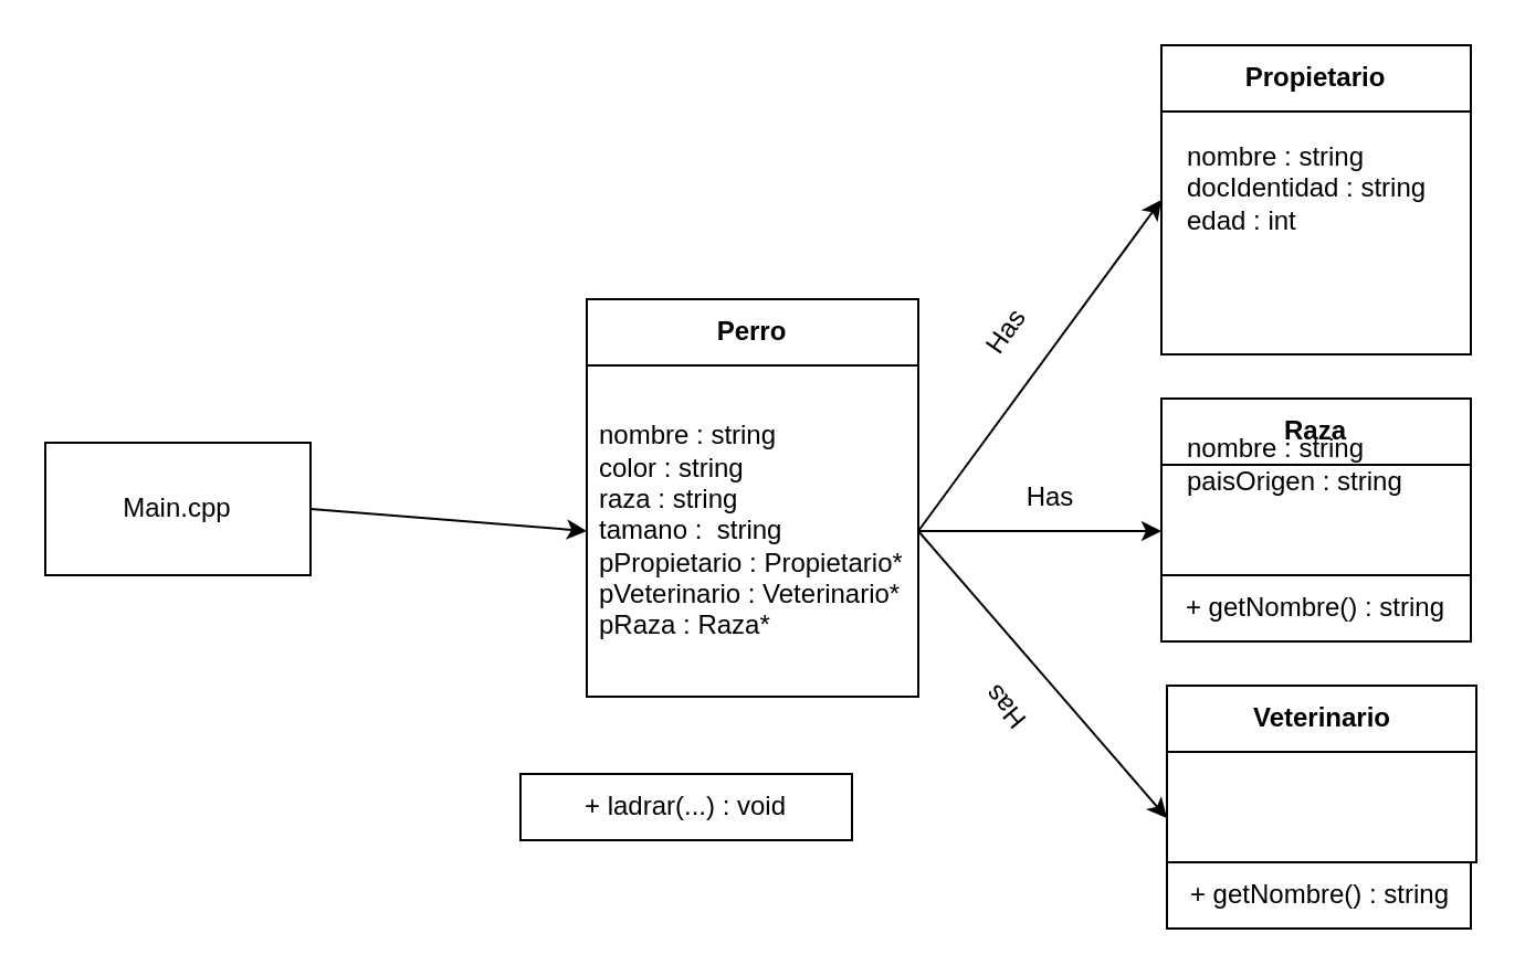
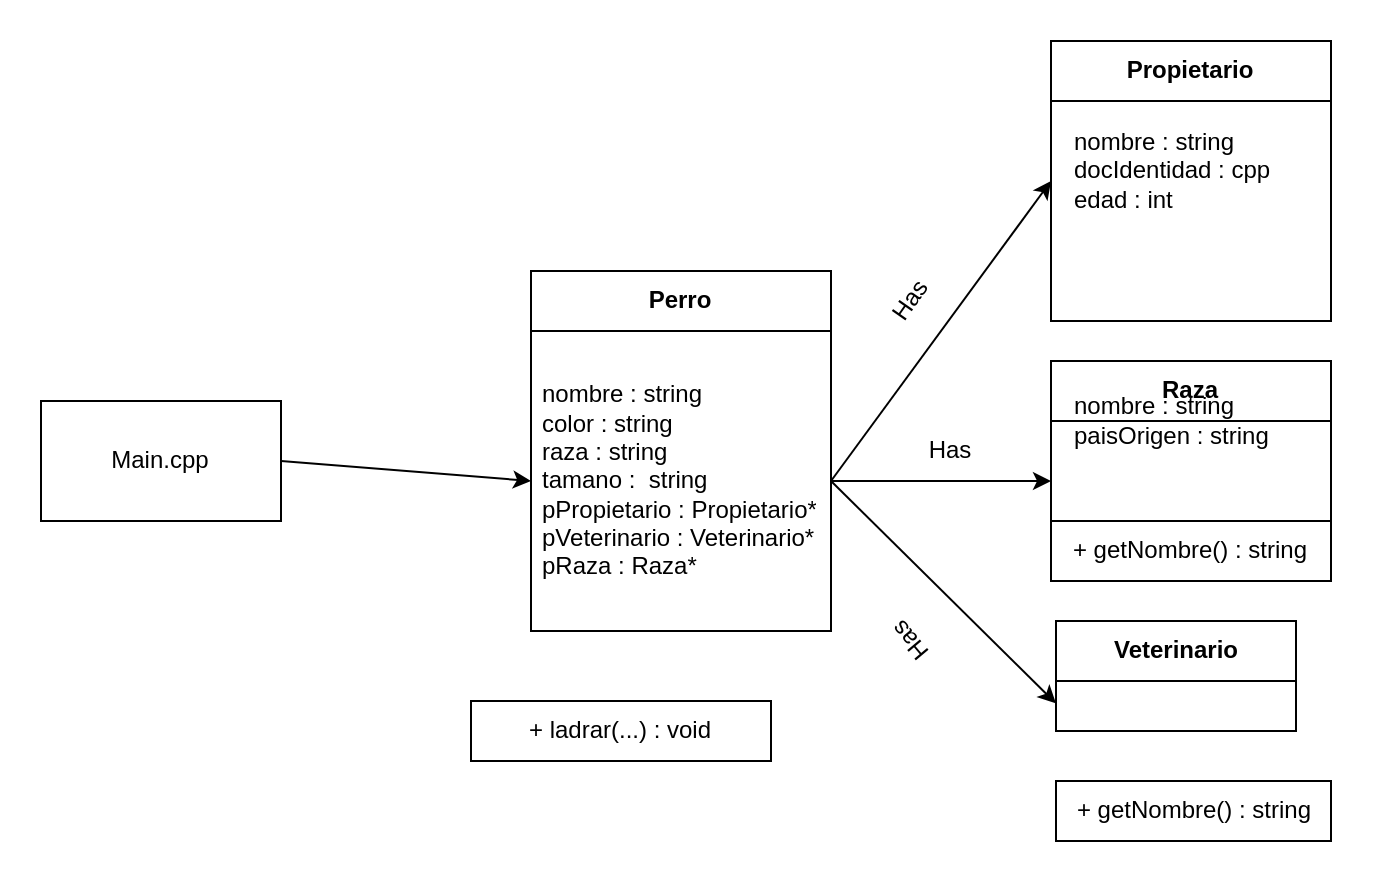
  <mxCell id="0" />
  <mxCell id="1" parent="0" />
  <mxCell id="2" value="Main.cpp" style="rounded=0;whiteSpace=wrap;html=1;" parent="1" vertex="1"><mxGeometry x="20" y="200" width="120" height="60" as="geometry" /></mxCell>
  <mxCell id="3" value="&lt;b&gt;Perro&lt;/b&gt;" style="swimlane;fontStyle=0;childLayout=stackLayout;horizontal=1;startSize=30;horizontalStack=0;resizeParent=1;resizeParentMax=0;resizeLast=0;collapsible=1;marginBottom=0;whiteSpace=wrap;html=1;" parent="1" vertex="1"><mxGeometry x="265" y="135" width="150" height="180" as="geometry" /></mxCell>
  <mxCell id="4" value="nombre : string&lt;br&gt;color : string&lt;br&gt;raza : string&lt;br&gt;tamano :&amp;nbsp; string&lt;br&gt;pPropietario : Propietario*&lt;br&gt;pVeterinario : Veterinario*&lt;br&gt;pRaza : Raza*" style="text;strokeColor=none;fillColor=none;align=left;verticalAlign=middle;spacingLeft=4;spacingRight=4;overflow=hidden;points=[[0,0.5],[1,0.5]];portConstraint=eastwest;rotatable=0;whiteSpace=wrap;html=1;" parent="3" vertex="1"><mxGeometry y="30" width="150" height="150" as="geometry" /></mxCell>
  <mxCell id="5" value="+ ladrar(...) : void" style="rounded=0;whiteSpace=wrap;html=1;" parent="1" vertex="1"><mxGeometry x="235" y="350" width="150" height="30" as="geometry" /></mxCell>
  <mxCell id="6" value="" style="endArrow=classic;html=1;rounded=0;exitX=1;exitY=0.5;exitDx=0;exitDy=0;entryX=0;entryY=0.5;entryDx=0;entryDy=0;" edge="1" parent="1" source="2" target="4"><mxGeometry width="50" height="50" relative="1" as="geometry"><mxPoint x="365" y="345" as="sourcePoint" /><mxPoint x="415" y="295" as="targetPoint" /></mxGeometry></mxCell>
  <mxCell id="7" value="" style="endArrow=classic;html=1;rounded=0;entryX=0;entryY=0.5;entryDx=0;entryDy=0;exitX=1;exitY=0.5;exitDx=0;exitDy=0;" edge="1" parent="1" source="4" target="11"><mxGeometry width="50" height="50" relative="1" as="geometry"><mxPoint x="415" y="245" as="sourcePoint" /><mxPoint x="465" y="195" as="targetPoint" /></mxGeometry></mxCell>
  <mxCell id="8" value="" style="endArrow=classic;html=1;rounded=0;entryX=0;entryY=0.75;entryDx=0;entryDy=0;exitX=1;exitY=0.5;exitDx=0;exitDy=0;" edge="1" parent="1" source="4" target="13"><mxGeometry width="50" height="50" relative="1" as="geometry"><mxPoint x="365" y="345" as="sourcePoint" /><mxPoint x="415" y="295" as="targetPoint" /></mxGeometry></mxCell>
  <mxCell id="9" value="" style="endArrow=classic;html=1;rounded=0;entryX=0;entryY=0.75;entryDx=0;entryDy=0;exitX=1;exitY=0.5;exitDx=0;exitDy=0;" edge="1" parent="1" source="4" target="16"><mxGeometry width="50" height="50" relative="1" as="geometry"><mxPoint x="665" y="345" as="sourcePoint" /><mxPoint x="715" y="295" as="targetPoint" /></mxGeometry></mxCell>
  <mxCell id="10" value="" style="group" vertex="1" connectable="0" parent="1"><mxGeometry x="525" y="20" width="142.5" height="400" as="geometry" /></mxCell>
  <mxCell id="11" value="Propietario" style="swimlane;whiteSpace=wrap;html=1;startSize=30;" parent="10" vertex="1"><mxGeometry width="140" height="140" as="geometry" /></mxCell>
- <mxCell id="12" value="nombre : string&lt;br&gt;docIdentidad : string&lt;br&gt;edad : int&amp;nbsp;" style="text;html=1;align=left;verticalAlign=middle;resizable=0;points=[];autosize=1;strokeColor=none;fillColor=none;" parent="11" vertex="1"><mxGeometry x="10" y="35" width="130" height="60" as="geometry" /></mxCell>
+ <mxCell id="12" value="nombre : string&lt;br&gt;docIdentidad : cpp&lt;br&gt;edad : int&amp;nbsp;" style="text;html=1;align=left;verticalAlign=middle;resizable=0;points=[];autosize=1;strokeColor=none;fillColor=none;" parent="11" vertex="1"><mxGeometry x="10" y="35" width="130" height="60" as="geometry" /></mxCell>
  <mxCell id="13" value="Raza" style="swimlane;whiteSpace=wrap;html=1;startSize=30;" parent="10" vertex="1"><mxGeometry y="160" width="140" height="80" as="geometry" /></mxCell>
  <mxCell id="14" value="nombre : string&lt;br&gt;paisOrigen : string" style="text;html=1;align=left;verticalAlign=middle;resizable=0;points=[];autosize=1;strokeColor=none;fillColor=none;" parent="13" vertex="1"><mxGeometry x="10" y="10" width="120" height="40" as="geometry" /></mxCell>
  <mxCell id="15" value="+ getNombre() : string" style="rounded=0;whiteSpace=wrap;html=1;" parent="10" vertex="1"><mxGeometry y="240" width="140" height="30" as="geometry" /></mxCell>
- <mxCell id="16" value="Veterinario" style="swimlane;whiteSpace=wrap;html=1;startSize=30;" parent="10" vertex="1"><mxGeometry x="2.5" y="290" width="140" height="80" as="geometry" /></mxCell>
+ <mxCell id="16" value="Veterinario" style="swimlane;whiteSpace=wrap;html=1;startSize=30;" parent="10" vertex="1"><mxGeometry x="2.5" y="290" width="120" height="55" as="geometry" /></mxCell>
  <mxCell id="17" value="+ getNombre() : string" style="rounded=0;whiteSpace=wrap;html=1;" parent="10" vertex="1"><mxGeometry x="2.5" y="370" width="137.5" height="30" as="geometry" /></mxCell>
  <mxCell id="18" value="Has" style="text;html=1;strokeColor=none;fillColor=none;align=center;verticalAlign=middle;whiteSpace=wrap;rounded=0;" vertex="1" parent="1"><mxGeometry x="445" y="210" width="60" height="30" as="geometry" /></mxCell>
  <mxCell id="19" value="Has" style="text;html=1;strokeColor=none;fillColor=none;align=center;verticalAlign=middle;whiteSpace=wrap;rounded=0;rotation=-55;" vertex="1" parent="1"><mxGeometry x="425" y="135" width="60" height="30" as="geometry" /></mxCell>
  <mxCell id="20" value="Has" style="text;html=1;strokeColor=none;fillColor=none;align=center;verticalAlign=middle;whiteSpace=wrap;rounded=0;rotation=-130;" vertex="1" parent="1"><mxGeometry x="425" y="305" width="60" height="30" as="geometry" /></mxCell>
